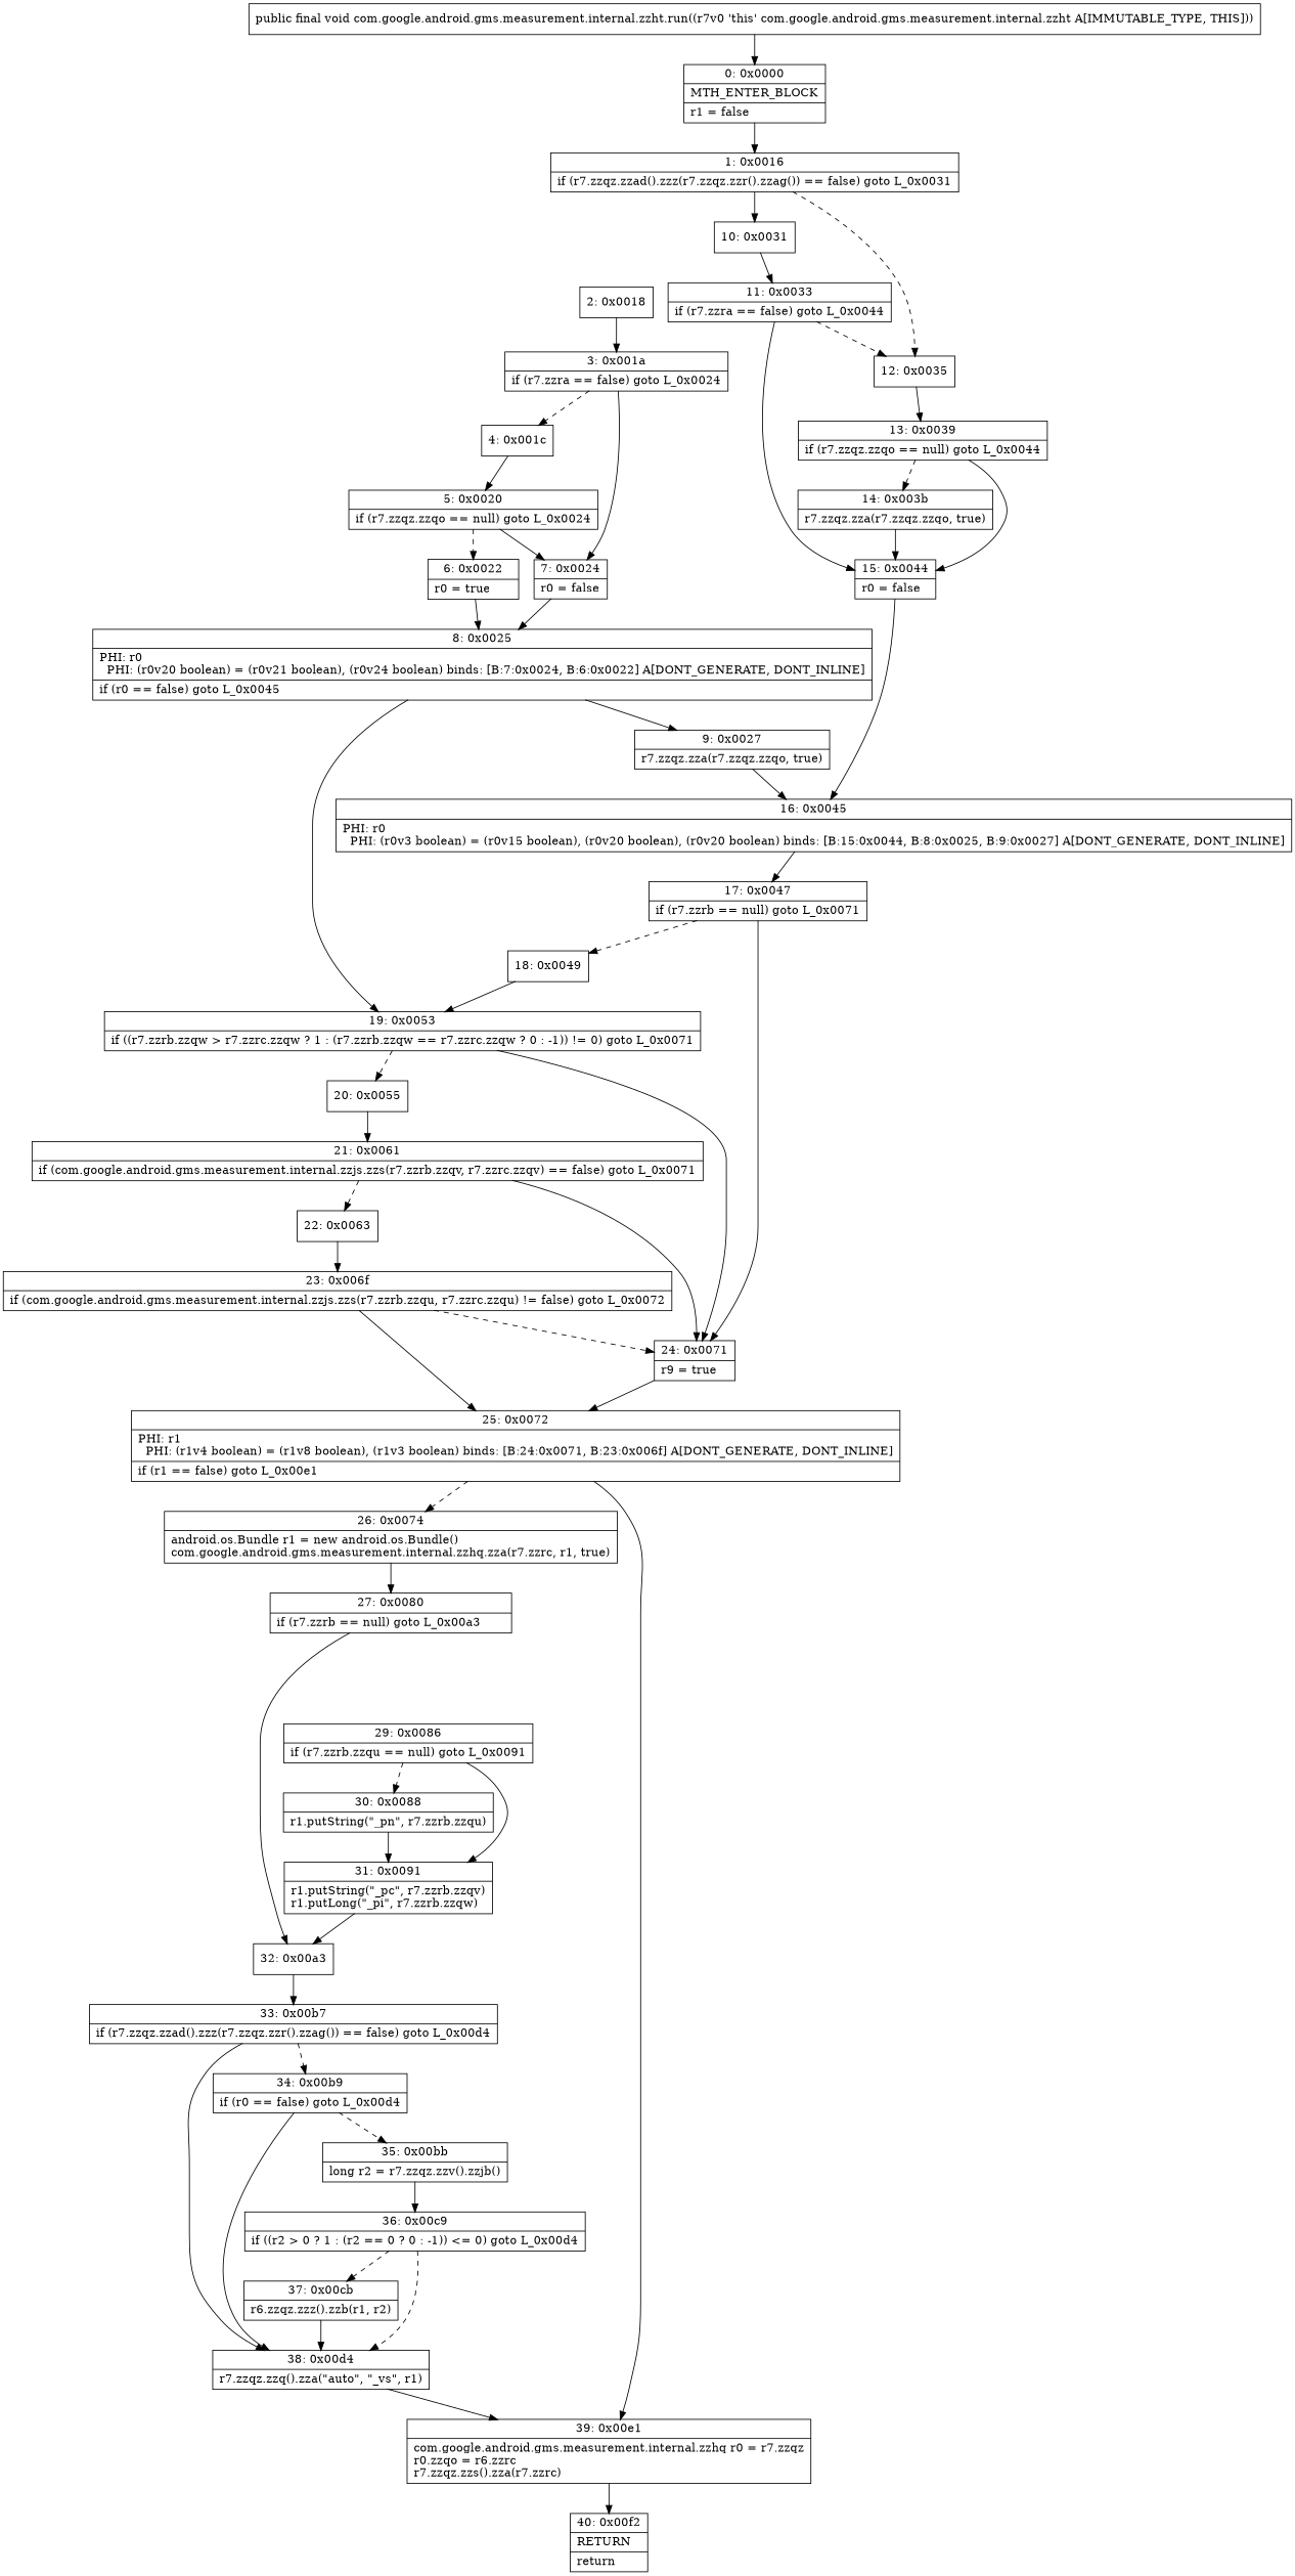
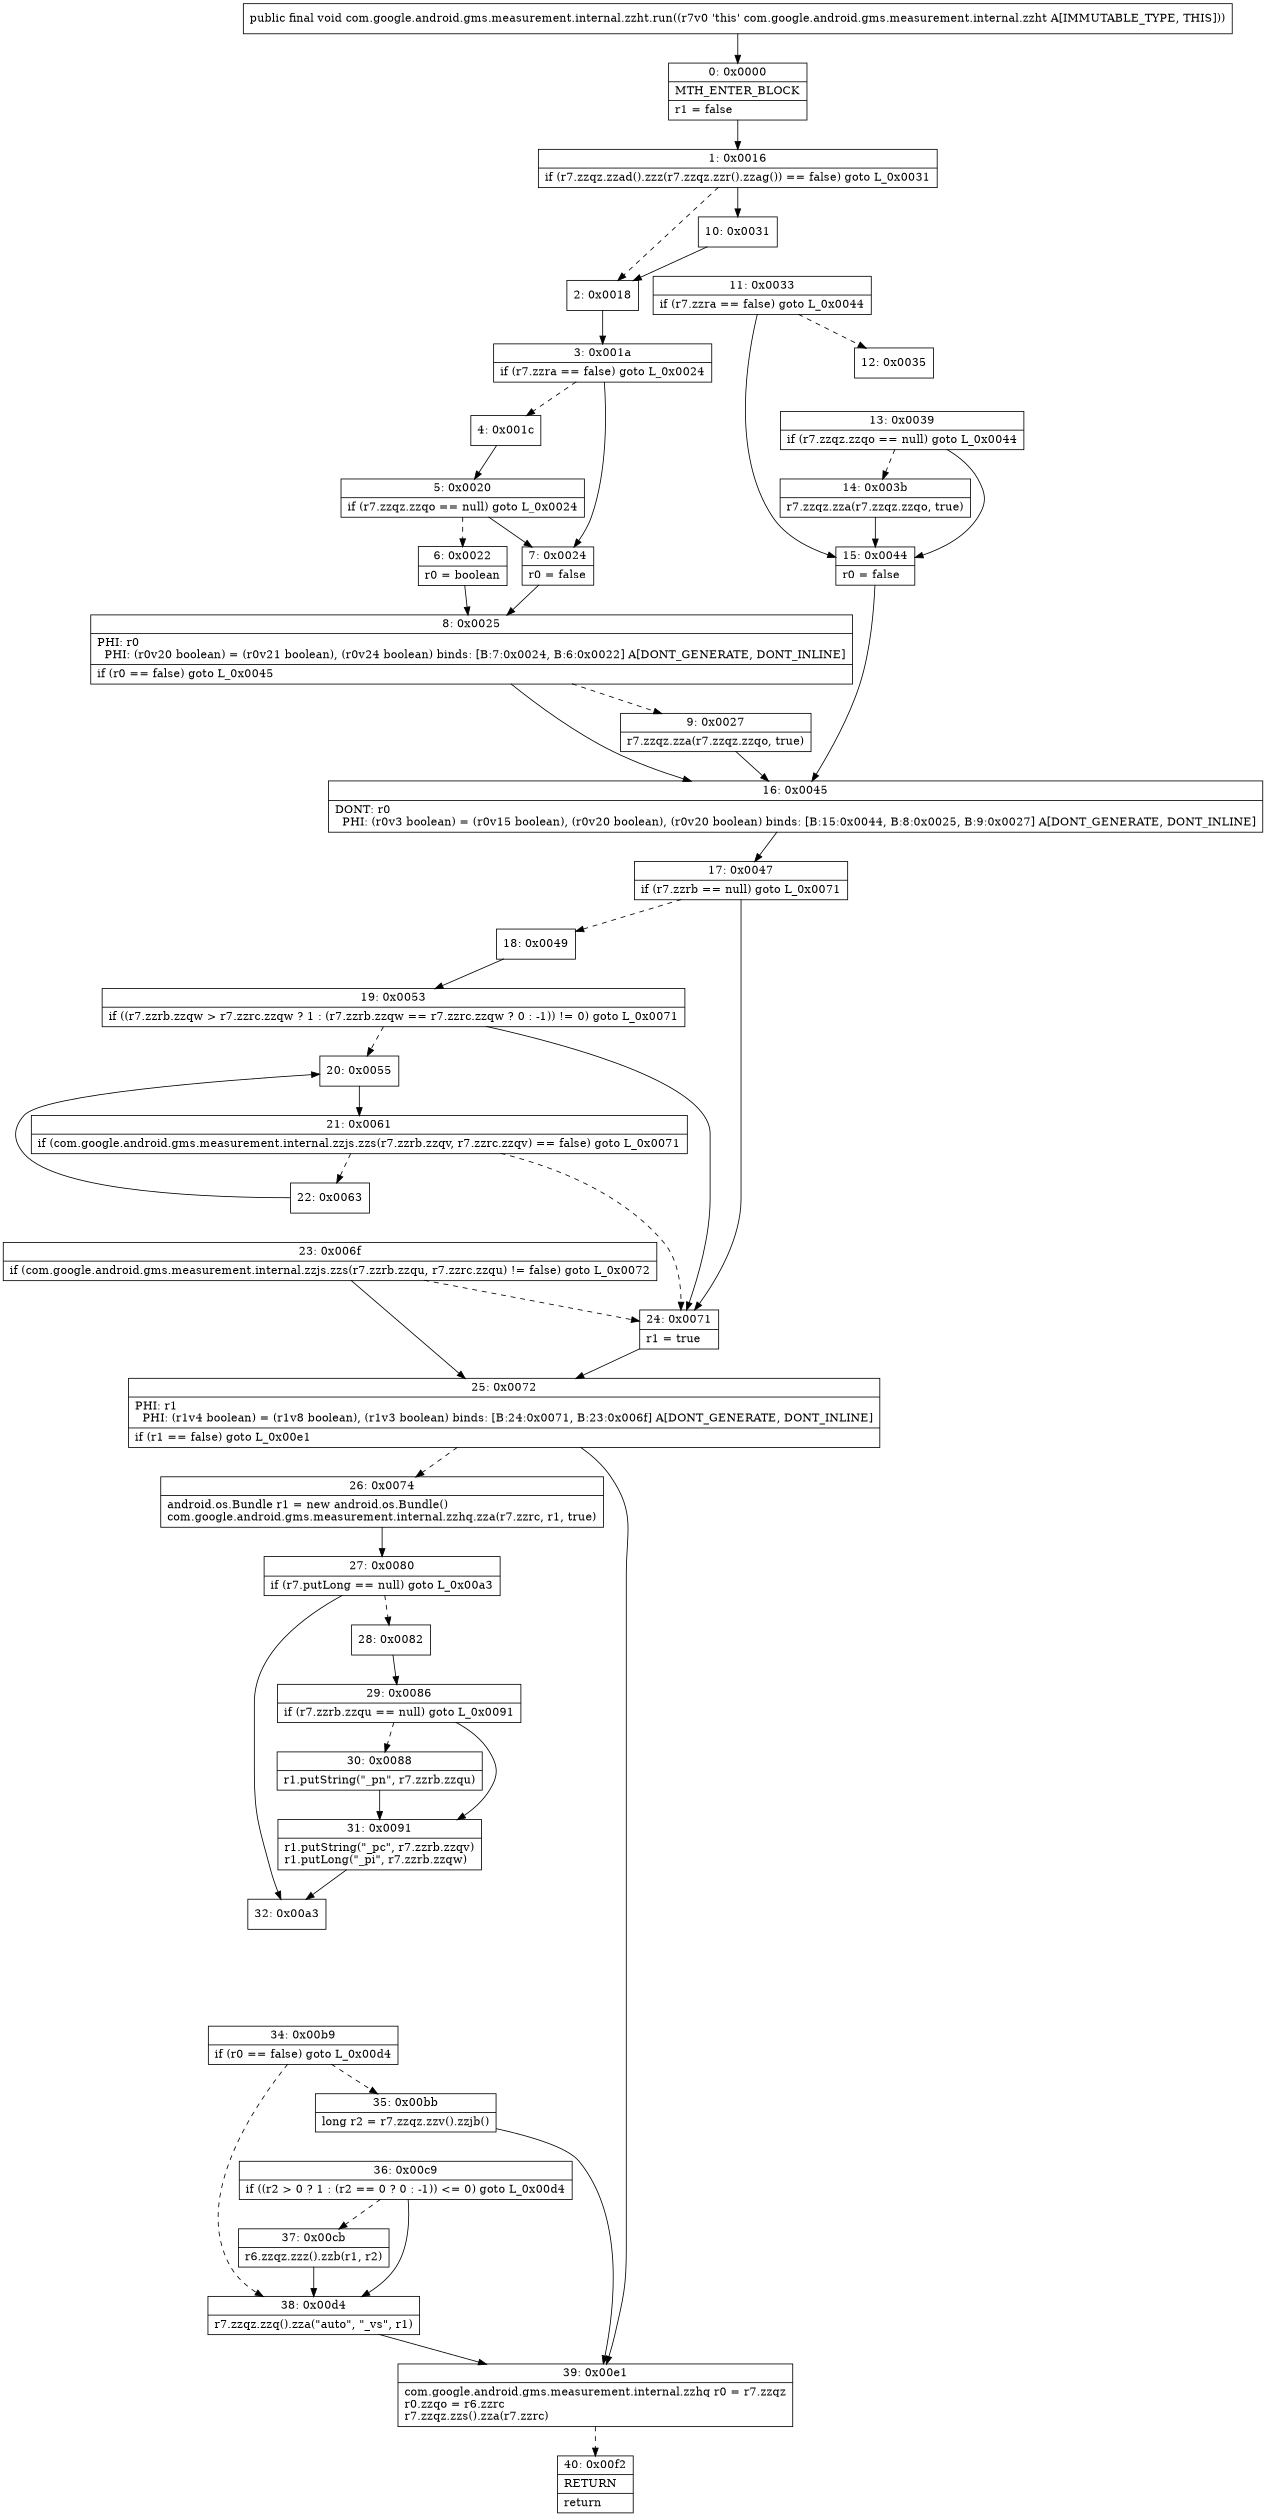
  digraph {
    node [shape=record]
    n1 [label="{0\:\ 0x0000|MTH_ENTER_BLOCK\l|r1 = false\l}"]
    n2 [label="{1\:\ 0x0016|if (r7.zzqz.zzad().zzz(r7.zzqz.zzr().zzag()) == false) goto L_0x0031\l}"]
    n3 [label="{2\:\ 0x0018}"]
    n4 [label="{10\:\ 0x0031}"]
    n5 [label="{3\:\ 0x001a|if (r7.zzra == false) goto L_0x0024\l}"]
    n6 [label="{11\:\ 0x0033|if (r7.zzra == false) goto L_0x0044\l}"]
    n7 [label="{4\:\ 0x001c}"]
    n8 [label="{7\:\ 0x0024|r0 = false\l}"]
    n9 [label="{5\:\ 0x0020|if (r7.zzqz.zzqo == null) goto L_0x0024\l}"]
    n10 [label="{8\:\ 0x0025|PHI: r0 \l  PHI: (r0v20 boolean) = (r0v21 boolean), (r0v24 boolean) binds: [B:7:0x0024, B:6:0x0022] A[DONT_GENERATE, DONT_INLINE]\l|if (r0 == false) goto L_0x0045\l}"]
-   n11 [label="{6\:\ 0x0022|r0 = true\l}"]
+   n11 [label="{6\:\ 0x0022|r0 = boolean\l}"]
    n12 [label="{9\:\ 0x0027|r7.zzqz.zza(r7.zzqz.zzqo, true)\l}"]
-   n13 [label="{16\:\ 0x0045|PHI: r0 \l  PHI: (r0v3 boolean) = (r0v15 boolean), (r0v20 boolean), (r0v20 boolean) binds: [B:15:0x0044, B:8:0x0025, B:9:0x0027] A[DONT_GENERATE, DONT_INLINE]\l}"]
+   n13 [label="{16\:\ 0x0045|DONT: r0 \l  PHI: (r0v3 boolean) = (r0v15 boolean), (r0v20 boolean), (r0v20 boolean) binds: [B:15:0x0044, B:8:0x0025, B:9:0x0027] A[DONT_GENERATE, DONT_INLINE]\l}"]
    n14 [label="{17\:\ 0x0047|if (r7.zzrb == null) goto L_0x0071\l}"]
    n15 [label="{12\:\ 0x0035}"]
    n16 [label="{15\:\ 0x0044|r0 = false\l}"]
    n17 [label="{13\:\ 0x0039|if (r7.zzqz.zzqo == null) goto L_0x0044\l}"]
    n18 [label="{14\:\ 0x003b|r7.zzqz.zza(r7.zzqz.zzqo, true)\l}"]
    n19 [label="{18\:\ 0x0049}"]
-   n20 [label="{24\:\ 0x0071|r9 = true\l}"]
+   n20 [label="{24\:\ 0x0071|r1 = true\l}"]
    n21 [label="{19\:\ 0x0053|if ((r7.zzrb.zzqw \> r7.zzrc.zzqw ? 1 : (r7.zzrb.zzqw == r7.zzrc.zzqw ? 0 : \-1)) != 0) goto L_0x0071\l}"]
    n22 [label="{25\:\ 0x0072|PHI: r1 \l  PHI: (r1v4 boolean) = (r1v8 boolean), (r1v3 boolean) binds: [B:24:0x0071, B:23:0x006f] A[DONT_GENERATE, DONT_INLINE]\l|if (r1 == false) goto L_0x00e1\l}"]
    n23 [label="{20\:\ 0x0055}"]
    n24 [label="{21\:\ 0x0061|if (com.google.android.gms.measurement.internal.zzjs.zzs(r7.zzrb.zzqv, r7.zzrc.zzqv) == false) goto L_0x0071\l}"]
    n25 [label="{22\:\ 0x0063}"]
    n26 [label="{23\:\ 0x006f|if (com.google.android.gms.measurement.internal.zzjs.zzs(r7.zzrb.zzqu, r7.zzrc.zzqu) != false) goto L_0x0072\l}"]
    n27 [label="{26\:\ 0x0074|android.os.Bundle r1 = new android.os.Bundle()\lcom.google.android.gms.measurement.internal.zzhq.zza(r7.zzrc, r1, true)\l}"]
    n28 [label="{39\:\ 0x00e1|com.google.android.gms.measurement.internal.zzhq r0 = r7.zzqz\lr0.zzqo = r6.zzrc\lr7.zzqz.zzs().zza(r7.zzrc)\l}"]
-   n29 [label="{27\:\ 0x0080|if (r7.zzrb == null) goto L_0x00a3\l}"]
+   n29 [label="{27\:\ 0x0080|if (r7.putLong == null) goto L_0x00a3\l}"]
    n30 [label="{40\:\ 0x00f2|RETURN\l|return\l}"]
+   n31 [label="{28\:\ 0x0082}"]
    n32 [label="{32\:\ 0x00a3}"]
    n33 [label="{29\:\ 0x0086|if (r7.zzrb.zzqu == null) goto L_0x0091\l}"]
-   n34 [label="{33\:\ 0x00b7|if (r7.zzqz.zzad().zzz(r7.zzqz.zzr().zzag()) == false) goto L_0x00d4\l}"]
    n35 [label="{30\:\ 0x0088|r1.putString(\"_pn\", r7.zzrb.zzqu)\l}"]
    n36 [label="{31\:\ 0x0091|r1.putString(\"_pc\", r7.zzrb.zzqv)\lr1.putLong(\"_pi\", r7.zzrb.zzqw)\l}"]
    n37 [label="{34\:\ 0x00b9|if (r0 == false) goto L_0x00d4\l}"]
    n38 [label="{38\:\ 0x00d4|r7.zzqz.zzq().zza(\"auto\", \"_vs\", r1)\l}"]
    n39 [label="{35\:\ 0x00bb|long r2 = r7.zzqz.zzv().zzjb()\l}"]
    n40 [label="{36\:\ 0x00c9|if ((r2 \> 0 ? 1 : (r2 == 0 ? 0 : \-1)) \<= 0) goto L_0x00d4\l}"]
    n41 [label="{37\:\ 0x00cb|r6.zzqz.zzz().zzb(r1, r2)\l}"]
    n42 [label="{public final void com.google.android.gms.measurement.internal.zzht.run((r7v0 'this' com.google.android.gms.measurement.internal.zzht A[IMMUTABLE_TYPE, THIS])) }"]
    n1 -> n2
-   n2 -> n15 [style=dashed]
+   n2 -> n3 [style=dashed]
    n2 -> n4
    n3 -> n5
-   n4 -> n6
+   n4 -> n3
    n5 -> n7 [style=dashed]
    n5 -> n8
    n6 -> n15 [style=dashed]
    n6 -> n16
    n7 -> n9
    n8 -> n10
    n9 -> n8
    n9 -> n11 [style=dashed]
-   n10 -> n12 [style=solid]
-   n10 -> n21
+   n10 -> n12 [style=dashed]
+   n10 -> n13
    n11 -> n10
    n12 -> n13
    n13 -> n14
    n14 -> n19 [style=dashed]
    n14 -> n20
-   n15 -> n17
    n16 -> n13
    n17 -> n16
    n17 -> n18 [style=dashed]
    n18 -> n16
    n19 -> n21
    n20 -> n22
    n21 -> n20
    n21 -> n23 [style=dashed]
    n22 -> n27 [style=dashed]
    n22 -> n28
    n23 -> n24
-   n24 -> n20
+   n24 -> n20 [style=dashed]
    n24 -> n25 [style=dashed]
-   n25 -> n26
+   n25 -> n23
    n26 -> n20 [style=dashed]
    n26 -> n22
    n27 -> n29
-   n28 -> n30
+   n28 -> n30 [style=dashed]
+   n29 -> n31 [style=dashed]
    n29 -> n32
-   n32 -> n34
+   n31 -> n33
    n33 -> n35 [style=dashed]
    n33 -> n36
-   n34 -> n37 [style=dashed]
-   n34 -> n38
    n35 -> n36
    n36 -> n32
-   n37 -> n38
+   n37 -> n38 [style=dashed]
    n37 -> n39 [style=dashed]
    n38 -> n28
-   n39 -> n40
-   n40 -> n38 [style=dashed]
+   n39 -> n28
+   n40 -> n38
    n40 -> n41 [style=dashed]
    n41 -> n38
    n42 -> n1
  }
